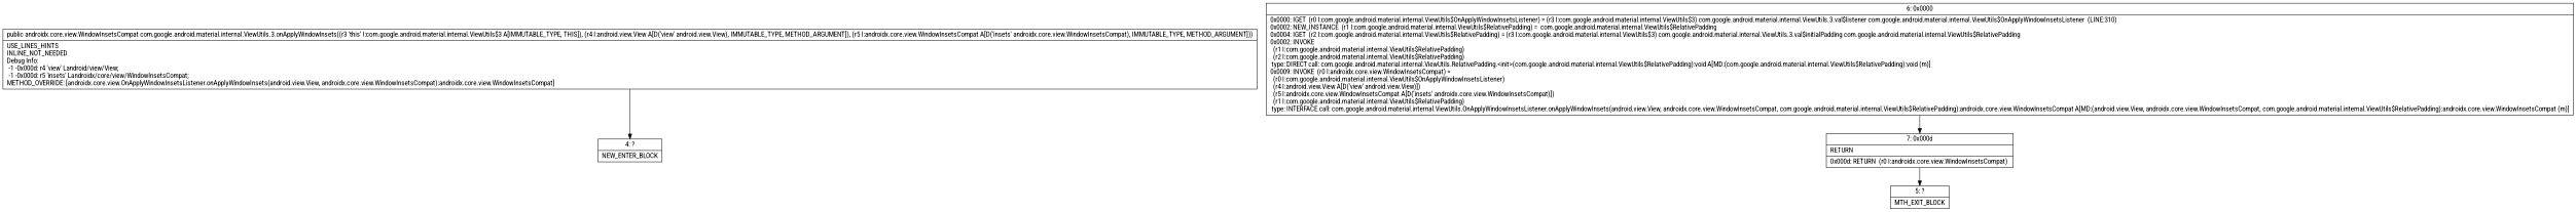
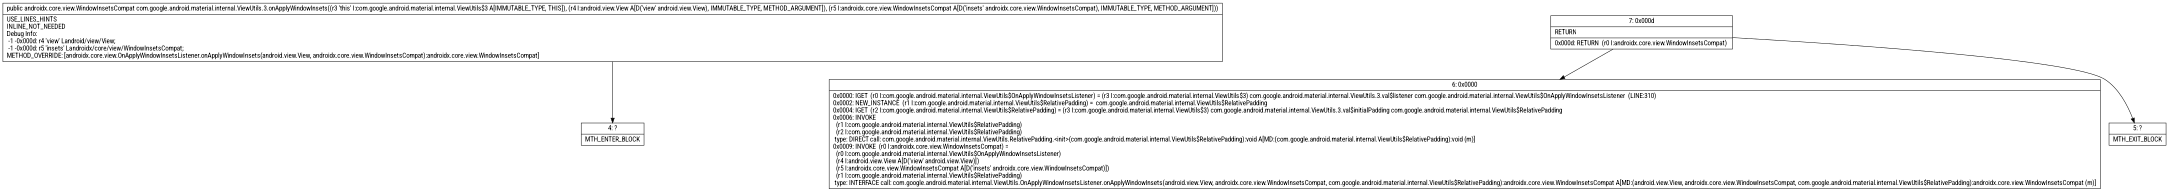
  digraph {
    fontname="Roboto Condensed"
    node [fontname="Roboto Condensed" shape=record]
    edge [fontname="Roboto Condensed"]
-   n1 [label="{4\:\ ?|NEW_ENTER_BLOCK\l}"]
-   n2 [label="{6\:\ 0x0000|0x0000: IGET  (r0 I:com.google.android.material.internal.ViewUtils$OnApplyWindowInsetsListener) = (r3 I:com.google.android.material.internal.ViewUtils$3) com.google.android.material.internal.ViewUtils.3.val$listener com.google.android.material.internal.ViewUtils$OnApplyWindowInsetsListener  (LINE:310)\l0x0002: NEW_INSTANCE  (r1 I:com.google.android.material.internal.ViewUtils$RelativePadding) =  com.google.android.material.internal.ViewUtils$RelativePadding \l0x0004: IGET  (r2 I:com.google.android.material.internal.ViewUtils$RelativePadding) = (r3 I:com.google.android.material.internal.ViewUtils$3) com.google.android.material.internal.ViewUtils.3.val$initialPadding com.google.android.material.internal.ViewUtils$RelativePadding \l0x0002: INVOKE  \l  (r1 I:com.google.android.material.internal.ViewUtils$RelativePadding)\l  (r2 I:com.google.android.material.internal.ViewUtils$RelativePadding)\l type: DIRECT call: com.google.android.material.internal.ViewUtils.RelativePadding.\<init\>(com.google.android.material.internal.ViewUtils$RelativePadding):void A[MD:(com.google.android.material.internal.ViewUtils$RelativePadding):void (m)]\l0x0009: INVOKE  (r0 I:androidx.core.view.WindowInsetsCompat) = \l  (r0 I:com.google.android.material.internal.ViewUtils$OnApplyWindowInsetsListener)\l  (r4 I:android.view.View A[D('view' android.view.View)])\l  (r5 I:androidx.core.view.WindowInsetsCompat A[D('insets' androidx.core.view.WindowInsetsCompat)])\l  (r1 I:com.google.android.material.internal.ViewUtils$RelativePadding)\l type: INTERFACE call: com.google.android.material.internal.ViewUtils.OnApplyWindowInsetsListener.onApplyWindowInsets(android.view.View, androidx.core.view.WindowInsetsCompat, com.google.android.material.internal.ViewUtils$RelativePadding):androidx.core.view.WindowInsetsCompat A[MD:(android.view.View, androidx.core.view.WindowInsetsCompat, com.google.android.material.internal.ViewUtils$RelativePadding):androidx.core.view.WindowInsetsCompat (m)]\l}"]
+   n1 [label="{4\:\ ?|MTH_ENTER_BLOCK\l}"]
+   n2 [label="{6\:\ 0x0000|0x0000: IGET  (r0 I:com.google.android.material.internal.ViewUtils$OnApplyWindowInsetsListener) = (r3 I:com.google.android.material.internal.ViewUtils$3) com.google.android.material.internal.ViewUtils.3.val$listener com.google.android.material.internal.ViewUtils$OnApplyWindowInsetsListener  (LINE:310)\l0x0002: NEW_INSTANCE  (r1 I:com.google.android.material.internal.ViewUtils$RelativePadding) =  com.google.android.material.internal.ViewUtils$RelativePadding \l0x0004: IGET  (r2 I:com.google.android.material.internal.ViewUtils$RelativePadding) = (r3 I:com.google.android.material.internal.ViewUtils$3) com.google.android.material.internal.ViewUtils.3.val$initialPadding com.google.android.material.internal.ViewUtils$RelativePadding \l0x0006: INVOKE  \l  (r1 I:com.google.android.material.internal.ViewUtils$RelativePadding)\l  (r2 I:com.google.android.material.internal.ViewUtils$RelativePadding)\l type: DIRECT call: com.google.android.material.internal.ViewUtils.RelativePadding.\<init\>(com.google.android.material.internal.ViewUtils$RelativePadding):void A[MD:(com.google.android.material.internal.ViewUtils$RelativePadding):void (m)]\l0x0009: INVOKE  (r0 I:androidx.core.view.WindowInsetsCompat) = \l  (r0 I:com.google.android.material.internal.ViewUtils$OnApplyWindowInsetsListener)\l  (r4 I:android.view.View A[D('view' android.view.View)])\l  (r5 I:androidx.core.view.WindowInsetsCompat A[D('insets' androidx.core.view.WindowInsetsCompat)])\l  (r1 I:com.google.android.material.internal.ViewUtils$RelativePadding)\l type: INTERFACE call: com.google.android.material.internal.ViewUtils.OnApplyWindowInsetsListener.onApplyWindowInsets(android.view.View, androidx.core.view.WindowInsetsCompat, com.google.android.material.internal.ViewUtils$RelativePadding):androidx.core.view.WindowInsetsCompat A[MD:(android.view.View, androidx.core.view.WindowInsetsCompat, com.google.android.material.internal.ViewUtils$RelativePadding):androidx.core.view.WindowInsetsCompat (m)]\l}"]
    n3 [label="{7\:\ 0x000d|RETURN\l|0x000d: RETURN  (r0 I:androidx.core.view.WindowInsetsCompat) \l}"]
    n4 [label="{5\:\ ?|MTH_EXIT_BLOCK\l}"]
    n5 [label="{public androidx.core.view.WindowInsetsCompat com.google.android.material.internal.ViewUtils.3.onApplyWindowInsets((r3 'this' I:com.google.android.material.internal.ViewUtils$3 A[IMMUTABLE_TYPE, THIS]), (r4 I:android.view.View A[D('view' android.view.View), IMMUTABLE_TYPE, METHOD_ARGUMENT]), (r5 I:androidx.core.view.WindowInsetsCompat A[D('insets' androidx.core.view.WindowInsetsCompat), IMMUTABLE_TYPE, METHOD_ARGUMENT]))  | USE_LINES_HINTS\lINLINE_NOT_NEEDED\lDebug Info:\l  \-1 \-0x000d: r4 'view' Landroid\/view\/View;\l  \-1 \-0x000d: r5 'insets' Landroidx\/core\/view\/WindowInsetsCompat;\lMETHOD_OVERRIDE: [androidx.core.view.OnApplyWindowInsetsListener.onApplyWindowInsets(android.view.View, androidx.core.view.WindowInsetsCompat):androidx.core.view.WindowInsetsCompat]\l}"]
-   n2 -> n3
+   n3 -> n2
    n3 -> n4
    n5 -> n1
  }
